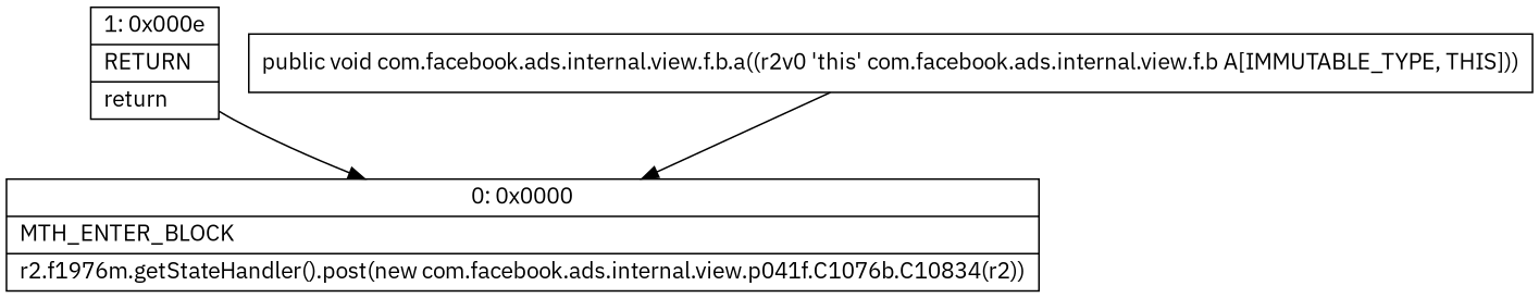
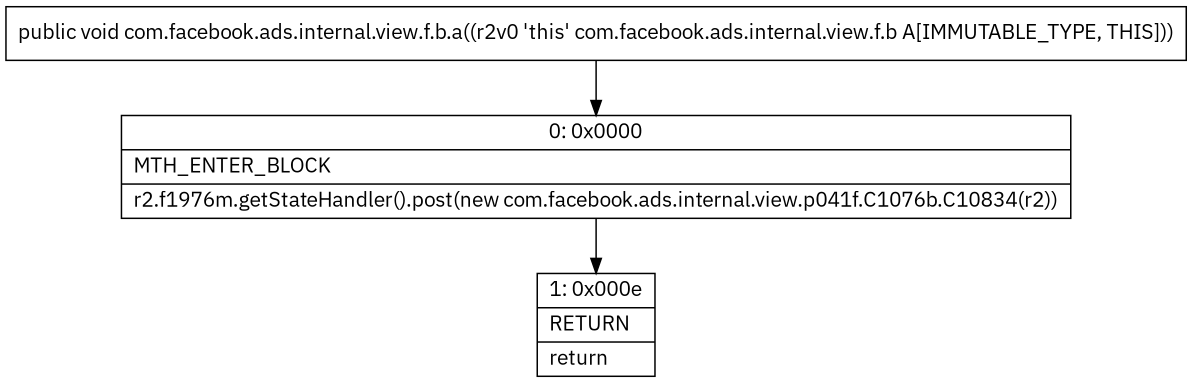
  digraph {
    fontname="IBM Plex Sans"
    node [shape=record fontname="IBM Plex Sans"]
    edge [fontname="IBM Plex Sans"]
    n1 [label="{0\:\ 0x0000|MTH_ENTER_BLOCK\l|r2.f1976m.getStateHandler().post(new com.facebook.ads.internal.view.p041f.C1076b.C10834(r2))\l}"]
    n2 [label="{1\:\ 0x000e|RETURN\l|return\l}"]
    n3 [label="{public void com.facebook.ads.internal.view.f.b.a((r2v0 'this' com.facebook.ads.internal.view.f.b A[IMMUTABLE_TYPE, THIS])) }"]
-   n2 -> n1
+   n1 -> n2
    n3 -> n1
  }
